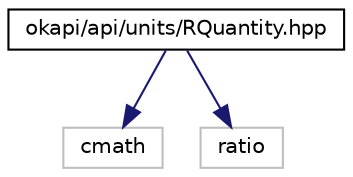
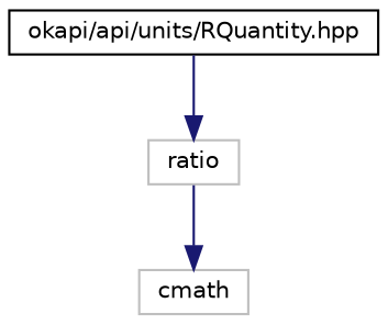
  digraph {
    node [color=grey75 fillcolor=white fontname=Helvetica fontsize=10 shape=record style=filled]
    edge [color=midnightblue fontname=Helvetica fontsize=10 labelfontname=Helvetica labelfontsize=10 style=solid]
    n1 [color=black height=0.2 label="okapi/api/units/RQuantity.hpp" width=0.4]
    n2 [height=0.2 label=cmath width=0.4]
    n3 [height=0.2 label=ratio width=0.4]
-   n1 -> n2
+   n3 -> n2
    n1 -> n3
  }
